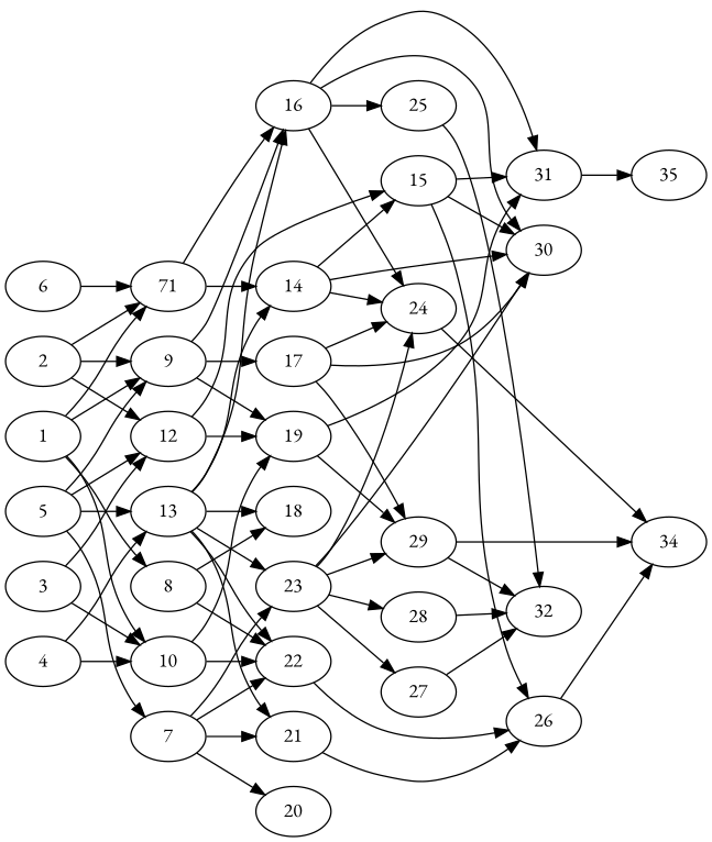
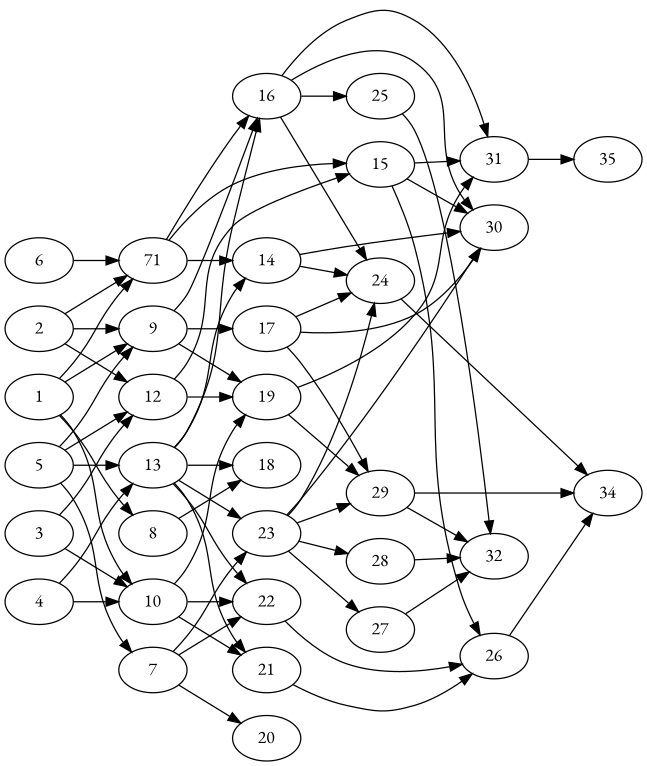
  digraph {
    fontname="EB Garamond"
    rankdir=LR
    node [alpha=0.18 fontname="EB Garamond"]
    edge [fontname="EB Garamond"]
    1 [alpha=0.04 expect_size=3619603943524888]
    8 [alpha=0.00 expect_size=29978081402901548]
    9 [expect_size=201904847879189376]
    10 [alpha=0.05 expect_size=14190827522292814]
    n5 [alpha=0.14 expect_size=5734811523124497 label=71]
    22 [expect_size=33062163973865996288]
    18 [alpha=0.05 expect_size=114003877111898570752]
    16 [alpha=0.07 expect_size=101214548021580136448]
    17 [alpha=0.06 expect_size=14104180769218910]
    19 [alpha=0.03 expect_size=74248619644200]
    14 [alpha=0.03 expect_size=1702760233730332]
    15 [alpha=0.19 expect_size=137372990885510480]
    26 [alpha=0.20 expect_size=640536039835333504]
    24 [alpha=0.19 expect_size=135461206802152030208]
    30 [alpha=0.07 expect_size=183988927860733640704]
    31 [alpha=0.15 expect_size=428254265067824960]
    25 [alpha=0.16 expect_size=734241302249472000]
    29 [alpha=0.14 expect_size=7667635307951231]
    2 [alpha=0.00 expect_size=835507620467368]
    12 [alpha=0.06 expect_size=691443280289726464]
    3 [alpha=0.08 expect_size=1801089420808421376]
    4 [alpha=0.20 expect_size=2253061136595288064]
    13 [alpha=0.01 expect_size=238656847157923360]
    21 [alpha=0.10 expect_size=29528007827926988]
    23 [alpha=0.04 expect_size=30184082277724164]
    27 [expect_size=2813743802323598]
    28 [expect_size=5965522715327358]
    5 [expect_size=7608796557869056000]
    7 [alpha=0.05 expect_size=9042169980655560]
    20 [alpha=0.10 expect_size=398801386443137408]
    6 [alpha=0.04 expect_size=20201943760751296512]
    34 [alpha=0.19 expect_size=195173769116716864]
    32 [alpha=0.08 expect_size=13881098879018991616]
    35 [alpha=0.20 expect_size=76886081584532096]
    1 -> 8
    1 -> 9
    1 -> 10
    1 -> n5
-   8 -> 22
    8 -> 18
    9 -> 16
    9 -> 17
    9 -> 19
    10 -> 22
    10 -> 19
    n5 -> 16
    n5 -> 14
-   14 -> 15
+   n5 -> 15
    22 -> 26
    16 -> 24
    16 -> 30
    16 -> 31
    16 -> 25
    17 -> 24
    17 -> 30
    17 -> 29
    19 -> 31
    19 -> 29
    14 -> 24
    14 -> 30
    15 -> 26
    15 -> 30
    15 -> 31
    26 -> 34
    24 -> 34
    31 -> 35
    25 -> 32
    29 -> 34
    29 -> 32
    2 -> 9
    2 -> n5
    2 -> 12
    12 -> 19
    12 -> 15
    3 -> 10
    3 -> 12
    4 -> 10
    4 -> 13
    13 -> 22
    13 -> 18
    13 -> 16
    13 -> 14
    13 -> 21
    13 -> 23
    21 -> 26
    23 -> 24
    23 -> 30
    23 -> 29
    23 -> 27
    23 -> 28
    27 -> 32
    28 -> 32
    5 -> 9
    5 -> 12
    5 -> 13
    5 -> 7
    7 -> 22
-   7 -> 21
+   10 -> 21
    7 -> 23
    7 -> 20
    6 -> n5
  }
